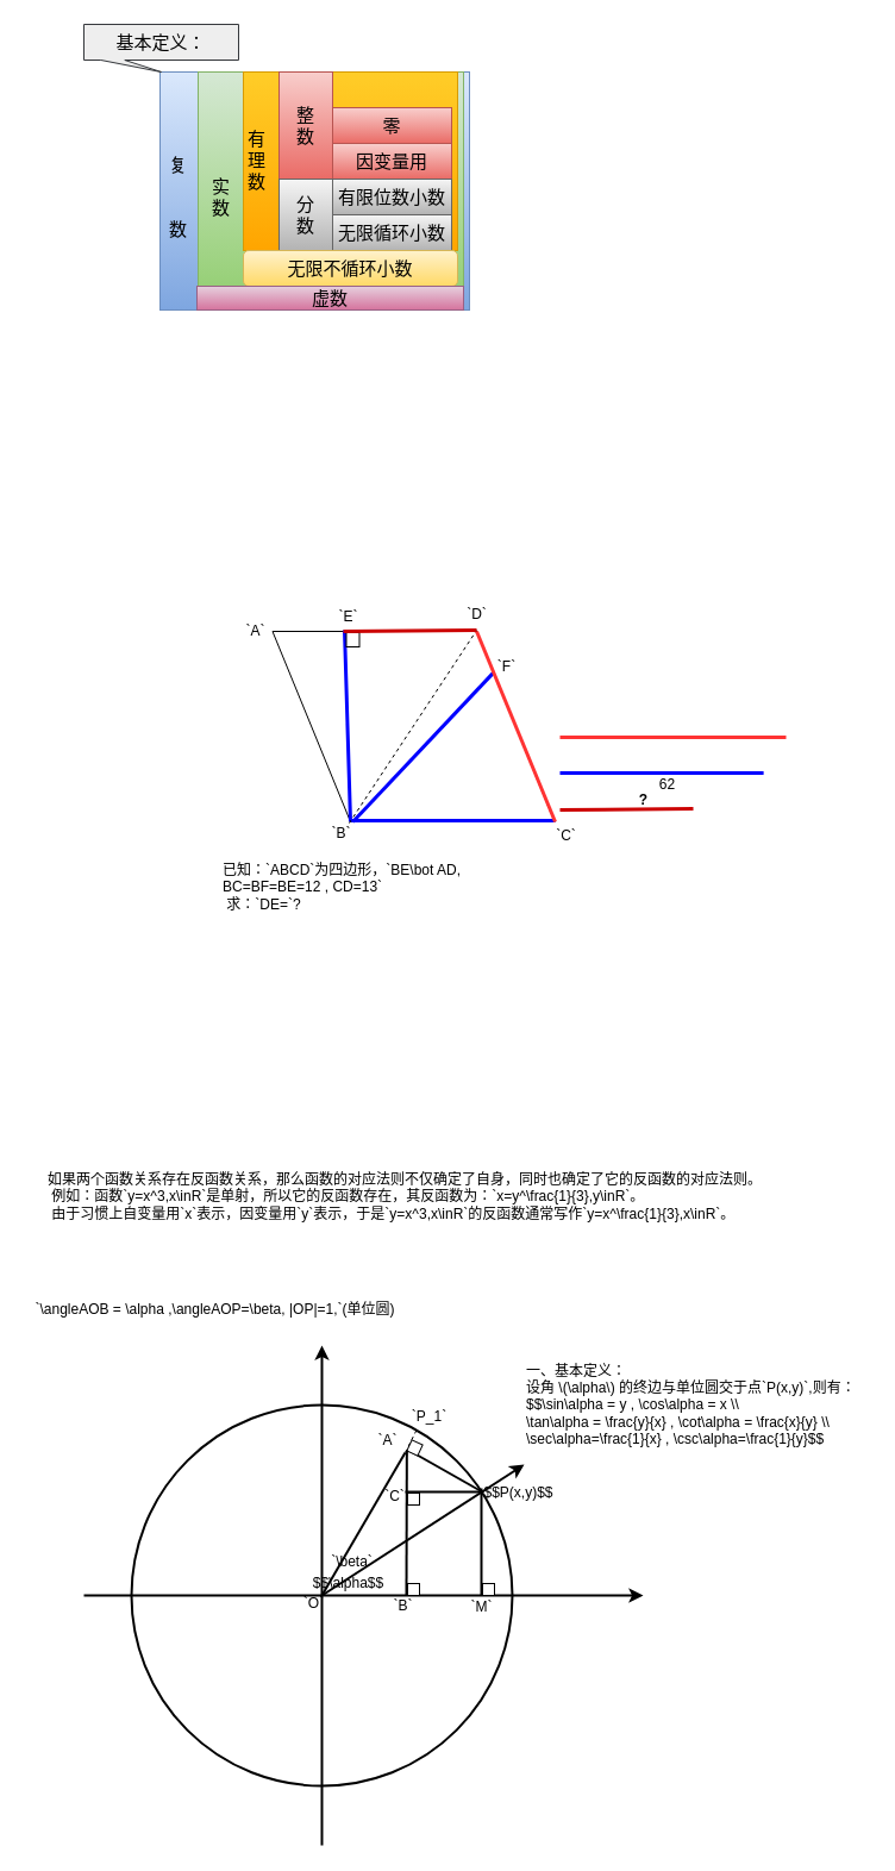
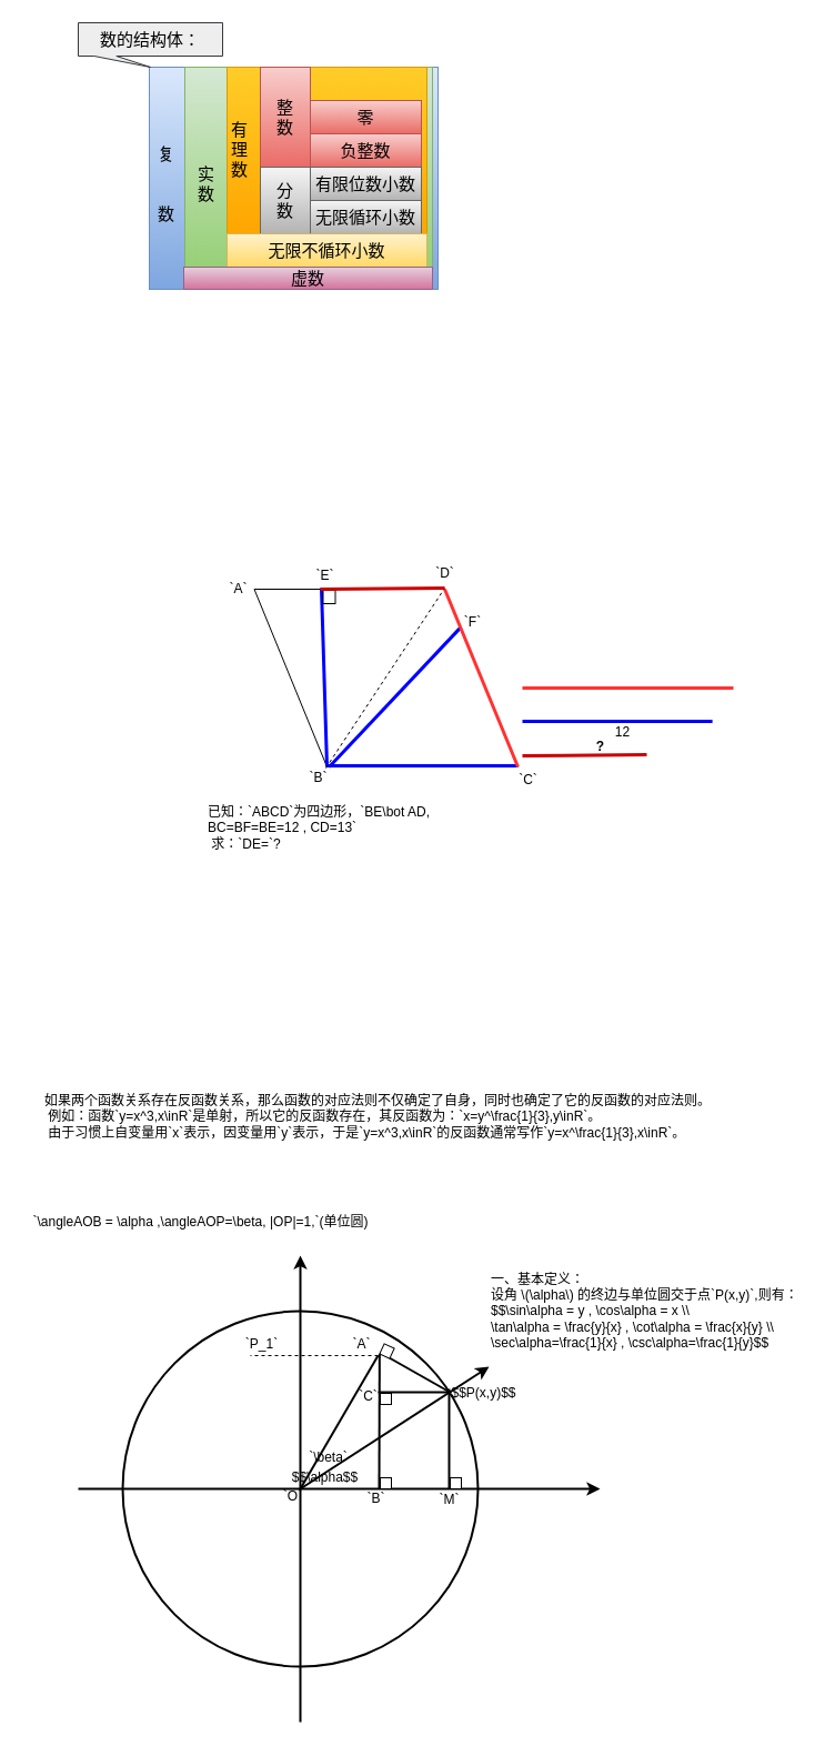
  <mxCell id="0" />
  <mxCell id="1" parent="0" />
  <mxCell id="2" value="" style="ellipse;whiteSpace=wrap;html=1;aspect=fixed;fillColor=none;strokeWidth=2;" parent="1" vertex="1"><mxGeometry x="110" y="1180" width="320" height="320" as="geometry" /></mxCell>
  <mxCell id="3" value="" style="endArrow=classic;html=1;rounded=0;strokeWidth=2;" parent="1" edge="1"><mxGeometry width="50" height="50" relative="1" as="geometry"><mxPoint x="70" y="1340" as="sourcePoint" /><mxPoint x="540" y="1340" as="targetPoint" /></mxGeometry></mxCell>
  <mxCell id="4" value="" style="endArrow=classic;html=1;rounded=0;strokeWidth=2;" parent="1" edge="1"><mxGeometry width="50" height="50" relative="1" as="geometry"><mxPoint x="270" y="1340" as="sourcePoint" /><mxPoint x="440" y="1230" as="targetPoint" /></mxGeometry></mxCell>
  <mxCell id="5" value="$$\alpha$$" style="text;html=1;align=center;verticalAlign=middle;resizable=0;points=[];autosize=1;strokeColor=none;fillColor=none;" parent="1" vertex="1"><mxGeometry x="257" y="1320" width="70" height="20" as="geometry" /></mxCell>
  <mxCell id="6" value="$$P(x,y)$$" style="text;html=1;align=center;verticalAlign=middle;resizable=0;points=[];autosize=1;strokeColor=none;fillColor=none;" parent="1" vertex="1"><mxGeometry x="400" y="1244" width="70" height="20" as="geometry" /></mxCell>
  <mxCell id="7" value="" style="endArrow=none;html=1;strokeWidth=2;rounded=0;" parent="1" edge="1"><mxGeometry width="50" height="50" relative="1" as="geometry"><mxPoint x="404" y="1340" as="sourcePoint" /><mxPoint x="404" y="1250" as="targetPoint" /></mxGeometry></mxCell>
  <mxCell id="8" value="一、基本定义：&lt;br&gt;设角 \(\alpha\) 的终边与单位圆交于点`P(x,y)`,则有：&lt;br&gt;$$\sin\alpha = y , \cos\alpha = x \\&lt;br&gt;\tan\alpha = \frac{y}{x} , \cot\alpha = \frac{x}{y} \\&lt;br&gt;\sec\alpha=\frac{1}{x} , \csc\alpha=\frac{1}{y}$$" style="text;html=1;align=left;verticalAlign=middle;resizable=0;points=[];autosize=1;strokeColor=none;fillColor=none;" parent="1" vertex="1"><mxGeometry x="440" y="1140" width="290" height="80" as="geometry" /></mxCell>
  <mxCell id="9" value="" style="endArrow=none;html=1;rounded=0;dashed=1;entryX=0.25;entryY=1;entryDx=0;entryDy=0;entryPerimeter=0;" parent="1" target="12" edge="1"><mxGeometry width="50" height="50" relative="1" as="geometry"><mxPoint x="340" y="1220" as="sourcePoint" /><mxPoint x="350" y="1200" as="targetPoint" /></mxGeometry></mxCell>
  <mxCell id="10" value="" style="endArrow=none;html=1;rounded=0;strokeWidth=2;" parent="1" edge="1"><mxGeometry width="50" height="50" relative="1" as="geometry"><mxPoint x="270" y="1340" as="sourcePoint" /><mxPoint x="340" y="1220" as="targetPoint" /></mxGeometry></mxCell>
  <mxCell id="11" value="`A`" style="text;html=1;align=center;verticalAlign=middle;resizable=0;points=[];autosize=1;strokeColor=none;fillColor=none;" parent="1" vertex="1"><mxGeometry x="310" y="1200" width="30" height="20" as="geometry" /></mxCell>
- <mxCell id="12" value="`P_1`" style="text;html=1;align=center;verticalAlign=middle;resizable=0;points=[];autosize=1;strokeColor=none;fillColor=none;" parent="1" vertex="1"><mxGeometry x="340" y="1180" width="40" height="20" as="geometry" /></mxCell>
+ <mxCell id="12" value="`P_1`" style="text;html=1;align=center;verticalAlign=middle;resizable=0;points=[];autosize=1;strokeColor=none;fillColor=none;" parent="1" vertex="1"><mxGeometry x="215" y="1200" width="40" height="20" as="geometry" /></mxCell>
  <mxCell id="13" value="" style="endArrow=none;html=1;rounded=0;startArrow=none;strokeWidth=2;" parent="1" edge="1"><mxGeometry width="50" height="50" relative="1" as="geometry"><mxPoint x="343" y="1218" as="sourcePoint" /><mxPoint x="403" y="1252" as="targetPoint" /></mxGeometry></mxCell>
  <mxCell id="14" value="" style="rounded=0;whiteSpace=wrap;html=1;align=left;rotation=25;" parent="1" vertex="1"><mxGeometry x="343" y="1211" width="10" height="10" as="geometry" /></mxCell>
  <mxCell id="15" value="" style="endArrow=none;html=1;rounded=0;exitX=1.067;exitY=0.9;exitDx=0;exitDy=0;exitPerimeter=0;entryX=0.069;entryY=1.125;entryDx=0;entryDy=0;entryPerimeter=0;" parent="1" source="11" target="14" edge="1"><mxGeometry width="50" height="50" relative="1" as="geometry"><mxPoint x="342.01" y="1218" as="sourcePoint" /><mxPoint x="400.01" y="1250" as="targetPoint" /></mxGeometry></mxCell>
  <mxCell id="16" value="" style="rounded=0;whiteSpace=wrap;html=1;align=left;" parent="1" vertex="1"><mxGeometry x="405" y="1330" width="10" height="10" as="geometry" /></mxCell>
  <mxCell id="17" value="" style="endArrow=none;html=1;rounded=0;entryX=0;entryY=1;entryDx=0;entryDy=0;strokeWidth=2;" parent="1" target="14" edge="1"><mxGeometry width="50" height="50" relative="1" as="geometry"><mxPoint x="341" y="1340" as="sourcePoint" /><mxPoint x="470" y="1520" as="targetPoint" /></mxGeometry></mxCell>
  <mxCell id="18" value="" style="rounded=0;whiteSpace=wrap;html=1;align=left;" parent="1" vertex="1"><mxGeometry x="342" y="1330" width="10" height="10" as="geometry" /></mxCell>
  <mxCell id="19" value="" style="endArrow=none;html=1;rounded=0;strokeWidth=2;" parent="1" edge="1"><mxGeometry width="50" height="50" relative="1" as="geometry"><mxPoint x="340" y="1253" as="sourcePoint" /><mxPoint x="406" y="1253" as="targetPoint" /></mxGeometry></mxCell>
  <mxCell id="20" value="" style="rounded=0;whiteSpace=wrap;html=1;align=left;" parent="1" vertex="1"><mxGeometry x="342" y="1254" width="10" height="10" as="geometry" /></mxCell>
  <mxCell id="21" value="`B`" style="text;html=1;align=center;verticalAlign=middle;resizable=0;points=[];autosize=1;strokeColor=none;fillColor=none;" parent="1" vertex="1"><mxGeometry x="323" y="1339" width="30" height="20" as="geometry" /></mxCell>
  <mxCell id="22" value="`M`" style="text;html=1;align=center;verticalAlign=middle;resizable=0;points=[];autosize=1;strokeColor=none;fillColor=none;" parent="1" vertex="1"><mxGeometry x="389" y="1340" width="30" height="20" as="geometry" /></mxCell>
  <mxCell id="23" value="`C`" style="text;html=1;align=center;verticalAlign=middle;resizable=0;points=[];autosize=1;strokeColor=none;fillColor=none;" parent="1" vertex="1"><mxGeometry x="316" y="1247" width="30" height="20" as="geometry" /></mxCell>
  <mxCell id="24" value="`O`" style="text;html=1;align=center;verticalAlign=middle;resizable=0;points=[];autosize=1;strokeColor=none;fillColor=none;" parent="1" vertex="1"><mxGeometry x="248" y="1337" width="30" height="20" as="geometry" /></mxCell>
  <mxCell id="25" value="`\beta`" style="text;html=1;align=center;verticalAlign=middle;resizable=0;points=[];autosize=1;strokeColor=none;fillColor=none;" parent="1" vertex="1"><mxGeometry x="270" y="1302" width="50" height="20" as="geometry" /></mxCell>
  <mxCell id="26" value="`\angleAOB = \alpha ,\angleAOP=\beta, |OP|=1,`(单位圆)" style="text;html=1;align=center;verticalAlign=middle;resizable=0;points=[];autosize=1;strokeColor=none;fillColor=none;" parent="1" vertex="1"><mxGeometry x="20" y="1090" width="320" height="20" as="geometry" /></mxCell>
  <mxCell id="27" value="" style="endArrow=classic;html=1;rounded=0;strokeWidth=2;" parent="1" edge="1"><mxGeometry width="50" height="50" relative="1" as="geometry"><mxPoint x="270" y="1550" as="sourcePoint" /><mxPoint x="270" y="1130" as="targetPoint" /></mxGeometry></mxCell>
  <mxCell id="28" value="如果两个函数关系存在反函数关系，那么函数的对应法则不仅确定了自身，同时也确定了它的反函数的对应法则。&lt;br&gt;&lt;span style=&quot;white-space: pre&quot;&gt; &lt;/span&gt;例如：函数`y=x^3,x\inR`是单射，所以它的反函数存在，其反函数为：`x=y^\frac{1}{3},y\inR`。&lt;br&gt;&lt;span style=&quot;white-space: pre&quot;&gt; &lt;/span&gt;由于习惯上自变量用`x`表示，因变量用`y`表示，于是`y=x^3,x\inR`的反函数通常写作`y=x^\frac{1}{3},x\inR`。" style="text;html=1;align=left;verticalAlign=middle;resizable=0;points=[];autosize=1;strokeColor=none;fillColor=none;" parent="1" vertex="1"><mxGeometry x="38" y="980" width="620" height="50" as="geometry" /></mxCell>
  <mxCell id="29" value="" style="group" vertex="1" connectable="0" parent="1"><mxGeometry x="70" y="20" width="324" height="240" as="geometry" /></mxCell>
  <mxCell id="30" value="" style="rounded=0;whiteSpace=wrap;html=1;sketch=0;hachureGap=4;pointerEvents=0;fontFamily=Architects Daughter;fontSource=https%3A%2F%2Ffonts.googleapis.com%2Fcss%3Ffamily%3DArchitects%2BDaughter;fontSize=15;fillColor=#dae8fc;gradientColor=#7ea6e0;strokeColor=#6c8ebf;" vertex="1" parent="29"><mxGeometry x="64" y="40" width="260" height="200" as="geometry" /></mxCell>
  <mxCell id="31" value="" style="rounded=0;whiteSpace=wrap;html=1;sketch=0;hachureGap=4;pointerEvents=0;fontFamily=Architects Daughter;fontSource=https%3A%2F%2Ffonts.googleapis.com%2Fcss%3Ffamily%3DArchitects%2BDaughter;fontSize=15;fillColor=#d5e8d4;gradientColor=#97d077;strokeColor=#82b366;" vertex="1" parent="29"><mxGeometry x="96" y="40" width="223" height="180" as="geometry" /></mxCell>
  <mxCell id="32" value="" style="rounded=0;whiteSpace=wrap;html=1;sketch=0;hachureGap=4;pointerEvents=0;fontFamily=Architects Daughter;fontSource=https%3A%2F%2Ffonts.googleapis.com%2Fcss%3Ffamily%3DArchitects%2BDaughter;fontSize=15;fillColor=#ffcd28;gradientColor=#ffa500;strokeColor=#d79b00;" vertex="1" parent="29"><mxGeometry x="134" y="40" width="180" height="150" as="geometry" /></mxCell>
  <mxCell id="33" value="&lt;span&gt;零&lt;/span&gt;" style="rounded=0;whiteSpace=wrap;html=1;sketch=0;hachureGap=4;pointerEvents=0;fontFamily=Architects Daughter;fontSource=https%3A%2F%2Ffonts.googleapis.com%2Fcss%3Ffamily%3DArchitects%2BDaughter;fontSize=15;fillColor=#f8cecc;gradientColor=#ea6b66;strokeColor=#b85450;" vertex="1" parent="29"><mxGeometry x="209" y="70" width="100" height="30" as="geometry" /></mxCell>
- <mxCell id="34" value="&lt;span&gt;因变量用&lt;/span&gt;" style="rounded=0;whiteSpace=wrap;html=1;sketch=0;hachureGap=4;pointerEvents=0;fontFamily=Architects Daughter;fontSource=https%3A%2F%2Ffonts.googleapis.com%2Fcss%3Ffamily%3DArchitects%2BDaughter;fontSize=15;fillColor=#f8cecc;gradientColor=#ea6b66;strokeColor=#b85450;" vertex="1" parent="29"><mxGeometry x="209" y="100" width="100" height="30" as="geometry" /></mxCell>
+ <mxCell id="34" value="&lt;span&gt;负整数&lt;/span&gt;" style="rounded=0;whiteSpace=wrap;html=1;sketch=0;hachureGap=4;pointerEvents=0;fontFamily=Architects Daughter;fontSource=https%3A%2F%2Ffonts.googleapis.com%2Fcss%3Ffamily%3DArchitects%2BDaughter;fontSize=15;fillColor=#f8cecc;gradientColor=#ea6b66;strokeColor=#b85450;" vertex="1" parent="29"><mxGeometry x="209" y="100" width="100" height="30" as="geometry" /></mxCell>
  <mxCell id="35" value="整&lt;br&gt;数" style="rounded=0;whiteSpace=wrap;html=1;sketch=0;hachureGap=4;pointerEvents=0;fontFamily=Architects Daughter;fontSource=https%3A%2F%2Ffonts.googleapis.com%2Fcss%3Ffamily%3DArchitects%2BDaughter;fontSize=15;fillColor=#f8cecc;gradientColor=#ea6b66;strokeColor=#b85450;" vertex="1" parent="29"><mxGeometry x="164" y="40" width="45" height="90" as="geometry" /></mxCell>
  <mxCell id="36" value="&lt;span&gt;有限位数小数&lt;/span&gt;" style="rounded=0;whiteSpace=wrap;html=1;sketch=0;hachureGap=4;pointerEvents=0;fontFamily=Architects Daughter;fontSource=https%3A%2F%2Ffonts.googleapis.com%2Fcss%3Ffamily%3DArchitects%2BDaughter;fontSize=15;fillColor=#f5f5f5;gradientColor=#b3b3b3;strokeColor=#666666;" vertex="1" parent="29"><mxGeometry x="209" y="130" width="100" height="30" as="geometry" /></mxCell>
  <mxCell id="37" value="&lt;span&gt;无限循环小数&lt;/span&gt;" style="rounded=0;whiteSpace=wrap;html=1;sketch=0;hachureGap=4;pointerEvents=0;fontFamily=Architects Daughter;fontSource=https%3A%2F%2Ffonts.googleapis.com%2Fcss%3Ffamily%3DArchitects%2BDaughter;fontSize=15;fillColor=#f5f5f5;gradientColor=#b3b3b3;strokeColor=#666666;" vertex="1" parent="29"><mxGeometry x="209" y="160" width="100" height="30" as="geometry" /></mxCell>
  <mxCell id="38" value="分&lt;br&gt;数" style="rounded=0;whiteSpace=wrap;html=1;sketch=0;hachureGap=4;pointerEvents=0;fontFamily=Architects Daughter;fontSource=https%3A%2F%2Ffonts.googleapis.com%2Fcss%3Ffamily%3DArchitects%2BDaughter;fontSize=15;fillColor=#f5f5f5;gradientColor=#b3b3b3;strokeColor=#666666;" vertex="1" parent="29"><mxGeometry x="164" y="130" width="45" height="60" as="geometry" /></mxCell>
- <mxCell id="39" value="无限不循环小数" style="whiteSpace=wrap;html=1;sketch=0;hachureGap=4;pointerEvents=0;fontFamily=Architects Daughter;fontSource=https%3A%2F%2Ffonts.googleapis.com%2Fcss%3Ffamily%3DArchitects%2BDaughter;fontSize=15;fillColor=#fff2cc;gradientColor=#ffd966;strokeColor=#d6b656;rounded=1;" vertex="1" parent="29"><mxGeometry x="134" y="190" width="180" height="30" as="geometry" /></mxCell>
+ <mxCell id="39" value="无限不循环小数" style="rounded=0;whiteSpace=wrap;html=1;sketch=0;hachureGap=4;pointerEvents=0;fontFamily=Architects Daughter;fontSource=https%3A%2F%2Ffonts.googleapis.com%2Fcss%3Ffamily%3DArchitects%2BDaughter;fontSize=15;fillColor=#fff2cc;gradientColor=#ffd966;strokeColor=#d6b656;" vertex="1" parent="29"><mxGeometry x="134" y="190" width="180" height="30" as="geometry" /></mxCell>
  <mxCell id="40" value="&lt;span&gt;有&lt;/span&gt;&lt;br&gt;&lt;span&gt;理&lt;/span&gt;&lt;br&gt;&lt;span&gt;数&lt;/span&gt;" style="text;html=1;align=center;verticalAlign=middle;resizable=0;points=[];autosize=1;strokeColor=none;fillColor=none;sketch=0;hachureGap=4;pointerEvents=0;fontFamily=Architects Daughter;fontSource=https%3A%2F%2Ffonts.googleapis.com%2Fcss%3Ffamily%3DArchitects%2BDaughter;fontSize=15;" vertex="1" parent="29"><mxGeometry x="130" y="84" width="30" height="60" as="geometry" /></mxCell>
  <mxCell id="41" value="实&lt;br&gt;数" style="text;html=1;align=center;verticalAlign=middle;resizable=0;points=[];autosize=1;strokeColor=none;fillColor=none;sketch=0;hachureGap=4;pointerEvents=0;fontFamily=Architects Daughter;fontSource=https%3A%2F%2Ffonts.googleapis.com%2Fcss%3Ffamily%3DArchitects%2BDaughter;fontSize=15;" vertex="1" parent="29"><mxGeometry x="100" y="125" width="30" height="40" as="geometry" /></mxCell>
  <mxCell id="42" value="虚数" style="rounded=0;whiteSpace=wrap;html=1;sketch=0;hachureGap=4;pointerEvents=0;fontFamily=Architects Daughter;fontSource=https%3A%2F%2Ffonts.googleapis.com%2Fcss%3Ffamily%3DArchitects%2BDaughter;fontSize=15;fillColor=#e6d0de;gradientColor=#d5739d;strokeColor=#996185;" vertex="1" parent="29"><mxGeometry x="95" y="220" width="224" height="20" as="geometry" /></mxCell>
  <mxCell id="43" value="复&lt;br&gt;&lt;br&gt;&lt;br&gt;数" style="text;html=1;align=center;verticalAlign=middle;resizable=0;points=[];autosize=1;strokeColor=none;fillColor=none;sketch=0;hachureGap=4;pointerEvents=0;fontFamily=Architects Daughter;fontSource=https%3A%2F%2Ffonts.googleapis.com%2Fcss%3Ffamily%3DArchitects%2BDaughter;fontSize=15;" vertex="1" parent="29"><mxGeometry x="64" y="105" width="30" height="80" as="geometry" /></mxCell>
- <mxCell id="44" value="基本定义：" style="shape=callout;whiteSpace=wrap;html=1;perimeter=calloutPerimeter;sketch=0;hachureGap=4;pointerEvents=0;fontFamily=Architects Daughter;fontSource=https%3A%2F%2Ffonts.googleapis.com%2Fcss%3Ffamily%3DArchitects%2BDaughter;fontSize=15;base=20;position2=0.5;size=10;position=0.11;fillColor=#eeeeee;strokeColor=#36393d;" vertex="1" parent="29"><mxGeometry width="130" height="40" as="geometry" /></mxCell>
+ <mxCell id="44" value="数的结构体：" style="shape=callout;whiteSpace=wrap;html=1;perimeter=calloutPerimeter;sketch=0;hachureGap=4;pointerEvents=0;fontFamily=Architects Daughter;fontSource=https%3A%2F%2Ffonts.googleapis.com%2Fcss%3Ffamily%3DArchitects%2BDaughter;fontSize=15;base=20;position2=0.5;size=10;position=0.11;fillColor=#eeeeee;strokeColor=#36393d;" vertex="1" parent="29"><mxGeometry width="130" height="40" as="geometry" /></mxCell>
  <mxCell id="45" value="" style="shape=parallelogram;perimeter=parallelogramPerimeter;whiteSpace=wrap;html=1;fixedSize=1;flipH=1;size=65.5;" vertex="1" parent="1"><mxGeometry x="228.5" y="530" width="237" height="160" as="geometry" /></mxCell>
  <mxCell id="46" value="" style="endArrow=none;html=1;rounded=0;entryX=0.846;entryY=-0.006;entryDx=0;entryDy=0;entryPerimeter=0;strokeColor=#0000FF;strokeWidth=3;" edge="1" parent="1"><mxGeometry width="50" height="50" relative="1" as="geometry"><mxPoint x="294" y="690" as="sourcePoint" /><mxPoint x="288.998" y="529.04" as="targetPoint" /></mxGeometry></mxCell>
  <mxCell id="47" value="" style="endArrow=none;html=1;rounded=0;entryX=1;entryY=0;entryDx=0;entryDy=0;strokeColor=#0000FF;strokeWidth=3;" edge="1" parent="1" target="45"><mxGeometry width="50" height="50" relative="1" as="geometry"><mxPoint x="296" y="690" as="sourcePoint" /><mxPoint x="290" y="530" as="targetPoint" /></mxGeometry></mxCell>
  <mxCell id="48" value="`A`" style="text;html=1;align=center;verticalAlign=middle;resizable=0;points=[];autosize=1;strokeColor=none;fillColor=none;" vertex="1" parent="1"><mxGeometry x="198.5" y="520" width="30" height="20" as="geometry" /></mxCell>
  <mxCell id="49" value="`B`" style="text;html=1;align=center;verticalAlign=middle;resizable=0;points=[];autosize=1;strokeColor=none;fillColor=none;" vertex="1" parent="1"><mxGeometry x="270.5" y="690" width="30" height="20" as="geometry" /></mxCell>
  <mxCell id="50" value="`C`" style="text;html=1;align=center;verticalAlign=middle;resizable=0;points=[];autosize=1;strokeColor=none;fillColor=none;" vertex="1" parent="1"><mxGeometry x="460" y="692" width="30" height="20" as="geometry" /></mxCell>
  <mxCell id="51" value="`E`" style="text;html=1;align=center;verticalAlign=middle;resizable=0;points=[];autosize=1;strokeColor=none;fillColor=none;" vertex="1" parent="1"><mxGeometry x="277" y="508" width="30" height="20" as="geometry" /></mxCell>
  <mxCell id="52" value="`D`" style="text;html=1;align=center;verticalAlign=middle;resizable=0;points=[];autosize=1;strokeColor=none;fillColor=none;" vertex="1" parent="1"><mxGeometry x="385" y="506" width="30" height="20" as="geometry" /></mxCell>
  <mxCell id="53" value="`F`" style="text;html=1;align=center;verticalAlign=middle;resizable=0;points=[];autosize=1;strokeColor=none;fillColor=none;" vertex="1" parent="1"><mxGeometry x="410" y="550" width="30" height="20" as="geometry" /></mxCell>
  <mxCell id="54" value="已知：`ABCD`为四边形，`BE\bot AD,&amp;nbsp;&amp;nbsp;&lt;br&gt;BC=BF=BE=12 , CD=13`&lt;span style=&quot;white-space: pre&quot;&gt; &lt;/span&gt;&lt;span style=&quot;white-space: pre&quot;&gt; &lt;/span&gt;&lt;span style=&quot;white-space: pre&quot;&gt; &lt;/span&gt;&lt;br&gt;&amp;nbsp;求：`DE=`?" style="text;html=1;align=left;verticalAlign=middle;resizable=0;points=[];autosize=1;strokeColor=none;fillColor=none;" vertex="1" parent="1"><mxGeometry x="185" y="720" width="230" height="50" as="geometry" /></mxCell>
  <mxCell id="55" value="" style="endArrow=none;dashed=1;html=1;rounded=0;entryX=0.289;entryY=-0.012;entryDx=0;entryDy=0;entryPerimeter=0;" edge="1" parent="1"><mxGeometry width="50" height="50" relative="1" as="geometry"><mxPoint x="293" y="691" as="sourcePoint" /><mxPoint x="400.007" y="529.08" as="targetPoint" /></mxGeometry></mxCell>
  <mxCell id="56" value="" style="rounded=0;whiteSpace=wrap;html=1;align=left;" vertex="1" parent="1"><mxGeometry x="290.5" y="531" width="11" height="12" as="geometry" /></mxCell>
  <mxCell id="57" value="" style="endArrow=none;html=1;rounded=0;strokeColor=#0000FF;exitX=0.703;exitY=1.006;exitDx=0;exitDy=0;exitPerimeter=0;strokeWidth=3;" edge="1" parent="1"><mxGeometry width="50" height="50" relative="1" as="geometry"><mxPoint x="294.889" y="688.96" as="sourcePoint" /><mxPoint x="466" y="689" as="targetPoint" /></mxGeometry></mxCell>
  <mxCell id="58" value="" style="endArrow=none;html=1;rounded=0;strokeColor=#FF3333;strokeWidth=3;" edge="1" parent="1"><mxGeometry width="50" height="50" relative="1" as="geometry"><mxPoint x="466" y="690" as="sourcePoint" /><mxPoint x="400" y="530" as="targetPoint" /></mxGeometry></mxCell>
  <mxCell id="59" value="" style="endArrow=none;html=1;rounded=0;strokeColor=#0000FF;exitX=0.703;exitY=1.006;exitDx=0;exitDy=0;exitPerimeter=0;strokeWidth=3;" edge="1" parent="1"><mxGeometry width="50" height="50" relative="1" as="geometry"><mxPoint x="469.999" y="649" as="sourcePoint" /><mxPoint x="641.11" y="649.04" as="targetPoint" /></mxGeometry></mxCell>
  <mxCell id="60" value="" style="endArrow=none;html=1;rounded=0;strokeColor=#FF3333;strokeWidth=3;" edge="1" parent="1"><mxGeometry width="50" height="50" relative="1" as="geometry"><mxPoint x="660" y="619" as="sourcePoint" /><mxPoint x="470" y="619" as="targetPoint" /></mxGeometry></mxCell>
- <mxCell id="61" value="62" style="text;html=1;align=center;verticalAlign=middle;resizable=0;points=[];autosize=1;strokeColor=none;fillColor=none;" vertex="1" parent="1"><mxGeometry x="545" y="649" width="30" height="20" as="geometry" /></mxCell>
+ <mxCell id="61" value="12" style="text;html=1;align=center;verticalAlign=middle;resizable=0;points=[];autosize=1;strokeColor=none;fillColor=none;" vertex="1" parent="1"><mxGeometry x="545" y="649" width="30" height="20" as="geometry" /></mxCell>
  <mxCell id="62" value="" style="endArrow=none;html=1;rounded=0;strokeColor=#CC0000;strokeWidth=3;entryX=0.567;entryY=1.2;entryDx=0;entryDy=0;entryPerimeter=0;exitX=0.433;exitY=1.15;exitDx=0;exitDy=0;exitPerimeter=0;" edge="1" parent="1"><mxGeometry width="50" height="50" relative="1" as="geometry"><mxPoint x="287.99" y="530" as="sourcePoint" /><mxPoint x="400.01" y="529" as="targetPoint" /></mxGeometry></mxCell>
  <mxCell id="63" value="" style="endArrow=none;html=1;rounded=0;strokeColor=#CC0000;strokeWidth=3;entryX=0.567;entryY=1.2;entryDx=0;entryDy=0;entryPerimeter=0;exitX=0.433;exitY=1.15;exitDx=0;exitDy=0;exitPerimeter=0;" edge="1" parent="1"><mxGeometry width="50" height="50" relative="1" as="geometry"><mxPoint x="470" y="680" as="sourcePoint" /><mxPoint x="582.02" y="679" as="targetPoint" /></mxGeometry></mxCell>
  <mxCell id="64" value="&lt;b&gt;?&lt;/b&gt;" style="text;html=1;align=center;verticalAlign=middle;resizable=0;points=[];autosize=1;strokeColor=none;fillColor=none;" vertex="1" parent="1"><mxGeometry x="530" y="662" width="20" height="20" as="geometry" /></mxCell>
